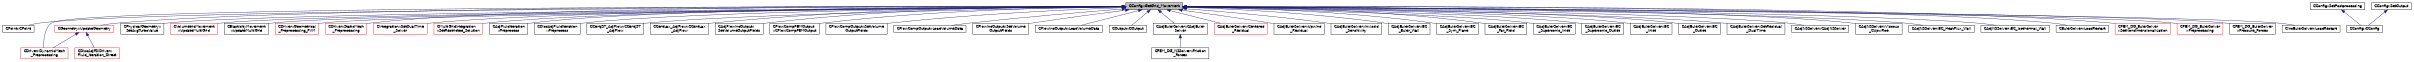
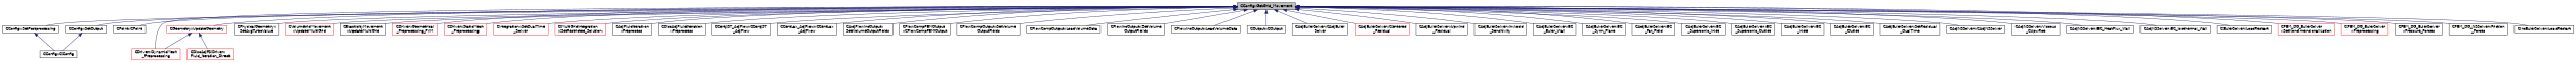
  digraph {
    rankdir=TB
    node [color=black fillcolor=white fontname=Helvetica fontsize=10 shape=record style=filled]
    edge [color=midnightblue dir=back fontname=Helvetica fontsize=10 labelfontname=Helvetica labelfontsize=10 style=solid]
    n1 [fillcolor=grey75 fontcolor=black height=0.2 label="CConfig::GetGrid_Movement" width=0.4]
    n2 [height=0.2 label="CConfig::SetPostprocessing" width=0.4]
    n3 [height=0.2 label="CConfig::SetOutput" width=0.4]
    n4 [height=0.2 label="CPoint::CPoint" width=0.4]
    n5 [color=red height=0.2 label="CGeometry::UpdateGeometry" width=0.4]
    n6 [color=red height=0.2 label="CDriver::DynamicMesh\l_Preprocessing" width=0.4]
    n7 [height=0.2 label="CPhysicalGeometry::\lSetAvgTurboValue" width=0.4]
    n8 [color=red height=0.2 label="CVolumetricMovement\l::UpdateMultiGrid" width=0.4]
    n9 [height=0.2 label="CElasticityMovement\l::UpdateMultiGrid" width=0.4]
    n10 [color=red height=0.2 label="CDriver::Geometrical\l_Preprocessing_FVM" width=0.4]
    n11 [color=red height=0.2 label="CDriver::StaticMesh\l_Preprocessing" width=0.4]
    n12 [color=red height=0.2 label="CIntegration::SetDualTime\l_Solver" width=0.4]
    n13 [color=red height=0.2 label="CMultiGridIntegration\l::SetRestricted_Solution" width=0.4]
    n14 [height=0.2 label="CAdjFluidIteration\l::Preprocess" width=0.4]
    n15 [height=0.2 label="CDiscAdjFluidIteration\l::Preprocess" width=0.4]
    n16 [height=0.2 label="CCentJST_AdjFlow::CCentJST\l_AdjFlow" width=0.4]
    n17 [height=0.2 label="CCentLax_AdjFlow::CCentLax\l_AdjFlow" width=0.4]
    n18 [height=0.2 label="CAdjFlowIncOutput::\lSetVolumeOutputFields" width=0.4]
    n19 [height=0.2 label="CFlowCompFEMOutput\l::CFlowCompFEMOutput" width=0.4]
    n20 [height=0.2 label="CFlowCompOutput::SetVolume\lOutputFields" width=0.4]
    n21 [height=0.2 label="CFlowCompOutput::LoadVolumeData" width=0.4]
    n22 [height=0.2 label="CFlowIncOutput::SetVolume\lOutputFields" width=0.4]
    n23 [height=0.2 label="CFlowIncOutput::LoadVolumeData" width=0.4]
    n24 [height=0.2 label="COutput::COutput" width=0.4]
    n25 [height=0.2 label="CAdjEulerSolver::CAdjEuler\lSolver" width=0.4]
    n26 [color=red height=0.2 label="CAdjEulerSolver::Centered\l_Residual" width=0.4]
    n27 [height=0.2 label="CAdjEulerSolver::Upwind\l_Residual" width=0.4]
    n28 [height=0.2 label="CAdjEulerSolver::Inviscid\l_Sensitivity" width=0.4]
    n29 [height=0.2 label="CAdjEulerSolver::BC\l_Euler_Wall" width=0.4]
    n30 [height=0.2 label="CAdjEulerSolver::BC\l_Sym_Plane" width=0.4]
    n31 [height=0.2 label="CAdjEulerSolver::BC\l_Far_Field" width=0.4]
    n32 [height=0.2 label="CAdjEulerSolver::BC\l_Supersonic_Inlet" width=0.4]
    n33 [height=0.2 label="CAdjEulerSolver::BC\l_Supersonic_Outlet" width=0.4]
    n34 [height=0.2 label="CAdjEulerSolver::BC\l_Inlet" width=0.4]
    n35 [height=0.2 label="CAdjEulerSolver::BC\l_Outlet" width=0.4]
    n36 [height=0.2 label="CAdjEulerSolver::SetResidual\l_DualTime" width=0.4]
    n37 [height=0.2 label="CAdjNSSolver::CAdjNSSolver" width=0.4]
    n38 [height=0.2 label="CAdjNSSolver::Viscous\l_CUpwRoe" width=0.4]
    n39 [height=0.2 label="CAdjNSSolver::BC_HeatFlux_Wall" width=0.4]
    n40 [height=0.2 label="CAdjNSSolver::BC_Isothermal_Wall" width=0.4]
    n41 [height=0.2 label="CEulerSolver::LoadRestart" width=0.4]
    n42 [color=red height=0.2 label="CFEM_DG_EulerSolver\l::SetNondimensionalization" width=0.4]
    n43 [color=red height=0.2 label="CFEM_DG_EulerSolver\l::Preprocessing" width=0.4]
    n44 [height=0.2 label="CFEM_DG_EulerSolver\l::Pressure_Forces" width=0.4]
    n45 [height=0.2 label="CFEM_DG_NSSolver::Friction\l_Forces" width=0.4]
    n46 [height=0.2 label="CIncEulerSolver::LoadRestart" width=0.4]
    n47 [height=0.2 label="CConfig::CConfig" width=0.4]
    n48 [color=red height=0.2 label="CDiscAdjFSIDriver::\lFluid_Iteration_Direct" width=0.4]
+   n1 -> n2
+   n1 -> n3
    n1 -> n4
    n1 -> n5
    n1 -> n6
    n1 -> n7
    n1 -> n8
    n1 -> n9
    n1 -> n10
    n1 -> n11
    n1 -> n12
    n1 -> n13
    n1 -> n14
    n1 -> n15
    n1 -> n16
    n1 -> n17
    n1 -> n18
    n1 -> n19
    n1 -> n20
    n1 -> n21
    n1 -> n22
    n1 -> n23
    n1 -> n24
    n1 -> n25
    n1 -> n26
    n1 -> n27
    n1 -> n28
    n1 -> n29
    n1 -> n30
    n1 -> n31
    n1 -> n32
    n1 -> n33
    n1 -> n34
    n1 -> n35
    n1 -> n36
    n1 -> n37
    n1 -> n38
    n1 -> n39
    n1 -> n40
    n1 -> n41
    n1 -> n42
    n1 -> n43
    n1 -> n44
-   n25 -> n45
+   n1 -> n45
    n1 -> n46
    n2 -> n47
    n3 -> n47
    n5 -> n6
    n5 -> n48
  }
